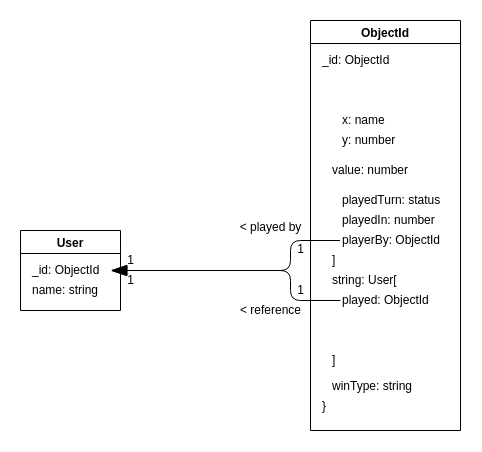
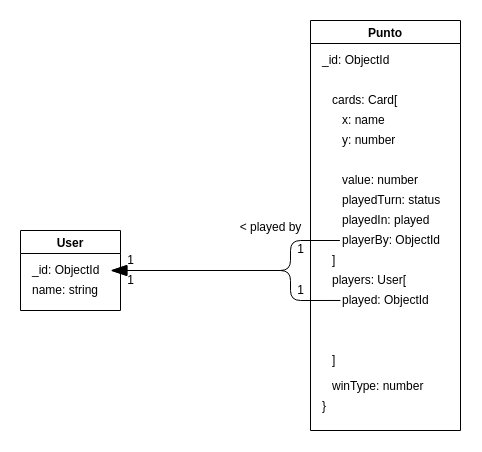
  <mxCell id="0" />
  <mxCell id="1" parent="0" />
- <mxCell id="2" value="ObjectId" style="swimlane;hachureGap=4;pointerEvents=0;startSize=23;" vertex="1" parent="1"><mxGeometry x="310" y="20" width="150" height="410" as="geometry" /></mxCell>
+ <mxCell id="2" value="Punto" style="swimlane;hachureGap=4;pointerEvents=0;startSize=23;" vertex="1" parent="1"><mxGeometry x="310" y="20" width="150" height="410" as="geometry" /></mxCell>
  <mxCell id="3" value="_id: ObjectId" style="text;html=1;align=left;verticalAlign=middle;resizable=0;points=[];autosize=1;strokeColor=none;fillColor=none;" vertex="1" parent="2"><mxGeometry x="10" y="30" width="80" height="20" as="geometry" /></mxCell>
  <mxCell id="4" value="}" style="text;html=1;align=left;verticalAlign=middle;resizable=0;points=[];autosize=1;strokeColor=none;fillColor=none;" vertex="1" parent="2"><mxGeometry x="10" y="376" width="20" height="20" as="geometry" /></mxCell>
- <mxCell id="6" value="string: User[" style="text;html=1;align=left;verticalAlign=middle;resizable=0;points=[];autosize=1;strokeColor=none;fillColor=none;" vertex="1" parent="2"><mxGeometry x="20" y="250" width="90" height="20" as="geometry" /></mxCell>
+ <mxCell id="5" value="cards: Card[" style="text;html=1;align=left;verticalAlign=middle;resizable=0;points=[];autosize=1;strokeColor=none;fillColor=none;" vertex="1" parent="2"><mxGeometry x="20" y="70" width="80" height="20" as="geometry" /></mxCell>
+ <mxCell id="6" value="players: User[" style="text;html=1;align=left;verticalAlign=middle;resizable=0;points=[];autosize=1;strokeColor=none;fillColor=none;" vertex="1" parent="2"><mxGeometry x="20" y="250" width="90" height="20" as="geometry" /></mxCell>
  <mxCell id="7" value="]" style="text;html=1;align=left;verticalAlign=middle;resizable=0;points=[];autosize=1;strokeColor=none;fillColor=none;" vertex="1" parent="2"><mxGeometry x="20" y="330" width="20" height="20" as="geometry" /></mxCell>
  <mxCell id="8" value="played: ObjectId" style="text;html=1;align=left;verticalAlign=middle;resizable=0;points=[];autosize=1;strokeColor=none;fillColor=none;" vertex="1" parent="2"><mxGeometry x="30" y="270" width="110" height="20" as="geometry" /></mxCell>
  <mxCell id="9" value="]" style="text;html=1;align=left;verticalAlign=middle;resizable=0;points=[];autosize=1;strokeColor=none;fillColor=none;" vertex="1" parent="2"><mxGeometry x="20" y="230" width="20" height="20" as="geometry" /></mxCell>
  <mxCell id="10" value="playedTurn: status" style="text;html=1;align=left;verticalAlign=middle;resizable=0;points=[];autosize=1;strokeColor=none;fillColor=none;" vertex="1" parent="2"><mxGeometry x="30" y="170" width="120" height="20" as="geometry" /></mxCell>
  <mxCell id="11" value="playerBy: ObjectId" style="text;html=1;align=left;verticalAlign=middle;resizable=0;points=[];autosize=1;strokeColor=none;fillColor=none;" vertex="1" parent="2"><mxGeometry x="30" y="210" width="110" height="20" as="geometry" /></mxCell>
- <mxCell id="12" value="playedIn: number" style="text;html=1;align=left;verticalAlign=middle;resizable=0;points=[];autosize=1;strokeColor=none;fillColor=none;" vertex="1" parent="2"><mxGeometry x="30" y="190" width="110" height="20" as="geometry" /></mxCell>
+ <mxCell id="12" value="playedIn: played" style="text;html=1;align=left;verticalAlign=middle;resizable=0;points=[];autosize=1;strokeColor=none;fillColor=none;" vertex="1" parent="2"><mxGeometry x="30" y="190" width="110" height="20" as="geometry" /></mxCell>
  <mxCell id="13" value="x: name" style="text;html=1;align=left;verticalAlign=middle;resizable=0;points=[];autosize=1;strokeColor=none;fillColor=none;" vertex="1" parent="2"><mxGeometry x="30" y="90" width="70" height="20" as="geometry" /></mxCell>
  <mxCell id="14" value="y: number" style="text;html=1;align=left;verticalAlign=middle;resizable=0;points=[];autosize=1;strokeColor=none;fillColor=none;" vertex="1" parent="2"><mxGeometry x="30" y="110" width="70" height="20" as="geometry" /></mxCell>
- <mxCell id="15" value="value: number" style="text;html=1;align=left;verticalAlign=middle;resizable=0;points=[];autosize=1;strokeColor=none;fillColor=none;" vertex="1" parent="2"><mxGeometry x="20" y="140" width="90" height="20" as="geometry" /></mxCell>
- <mxCell id="16" value="winType: string" style="text;html=1;align=left;verticalAlign=middle;resizable=0;points=[];autosize=1;strokeColor=none;fillColor=none;" vertex="1" parent="2"><mxGeometry x="20" y="356" width="100" height="20" as="geometry" /></mxCell>
+ <mxCell id="15" value="value: number" style="text;html=1;align=left;verticalAlign=middle;resizable=0;points=[];autosize=1;strokeColor=none;fillColor=none;" vertex="1" parent="2"><mxGeometry x="30" y="150" width="90" height="20" as="geometry" /></mxCell>
+ <mxCell id="16" value="winType: number" style="text;html=1;align=left;verticalAlign=middle;resizable=0;points=[];autosize=1;strokeColor=none;fillColor=none;" vertex="1" parent="2"><mxGeometry x="20" y="356" width="100" height="20" as="geometry" /></mxCell>
  <mxCell id="17" value="User" style="swimlane;hachureGap=4;pointerEvents=0;startSize=23;" vertex="1" parent="1"><mxGeometry x="20" y="230" width="100" height="80" as="geometry" /></mxCell>
  <mxCell id="18" value="_id: ObjectId" style="text;html=1;align=left;verticalAlign=middle;resizable=0;points=[];autosize=1;strokeColor=none;fillColor=none;" vertex="1" parent="17"><mxGeometry x="10" y="30" width="80" height="20" as="geometry" /></mxCell>
  <mxCell id="19" value="name: string" style="text;html=1;align=left;verticalAlign=middle;resizable=0;points=[];autosize=1;strokeColor=none;fillColor=none;" vertex="1" parent="17"><mxGeometry x="10" y="50" width="80" height="20" as="geometry" /></mxCell>
  <mxCell id="20" value="" style="endArrow=blockThin;html=1;startSize=14;endSize=14;sourcePerimeterSpacing=8;targetPerimeterSpacing=8;verticalAlign=middle;endFill=1;exitX=-0.005;exitY=0.5;exitDx=0;exitDy=0;exitPerimeter=0;entryX=1.003;entryY=0.5;entryDx=0;entryDy=0;entryPerimeter=0;" edge="1" parent="1" source="11" target="18"><mxGeometry width="50" height="50" relative="1" as="geometry"><mxPoint x="280" y="230" as="sourcePoint" /><mxPoint x="140" y="280" as="targetPoint" /><Array as="points"><mxPoint x="290" y="240" /><mxPoint x="290" y="270" /></Array></mxGeometry></mxCell>
  <mxCell id="21" value="" style="endArrow=blockThin;html=1;startSize=14;endSize=14;sourcePerimeterSpacing=8;targetPerimeterSpacing=8;verticalAlign=middle;endFill=1;exitX=-0.001;exitY=0.499;exitDx=0;exitDy=0;exitPerimeter=0;entryX=1.004;entryY=0.5;entryDx=0;entryDy=0;entryPerimeter=0;" edge="1" parent="1" source="8" target="18"><mxGeometry width="50" height="50" relative="1" as="geometry"><mxPoint x="349.45" y="250" as="sourcePoint" /><mxPoint x="120.24" y="280" as="targetPoint" /><Array as="points"><mxPoint x="290" y="300" /><mxPoint x="290" y="270" /></Array></mxGeometry></mxCell>
  <mxCell id="22" value="&amp;lt; played by" style="text;html=1;align=center;verticalAlign=middle;resizable=0;points=[];autosize=1;strokeColor=none;fillColor=none;" vertex="1" parent="1"><mxGeometry x="230" y="217" width="80" height="20" as="geometry" /></mxCell>
  <mxCell id="23" value="1" style="text;html=1;align=center;verticalAlign=middle;resizable=0;points=[];autosize=1;strokeColor=none;fillColor=none;" vertex="1" parent="1"><mxGeometry x="290" y="239" width="20" height="20" as="geometry" /></mxCell>
  <mxCell id="24" value="1" style="text;html=1;align=center;verticalAlign=middle;resizable=0;points=[];autosize=1;strokeColor=none;fillColor=none;" vertex="1" parent="1"><mxGeometry x="120" y="250" width="20" height="20" as="geometry" /></mxCell>
  <mxCell id="25" value="1" style="text;html=1;align=center;verticalAlign=middle;resizable=0;points=[];autosize=1;strokeColor=none;fillColor=none;" vertex="1" parent="1"><mxGeometry x="290" y="280" width="20" height="20" as="geometry" /></mxCell>
  <mxCell id="26" value="1" style="text;html=1;align=center;verticalAlign=middle;resizable=0;points=[];autosize=1;strokeColor=none;fillColor=none;" vertex="1" parent="1"><mxGeometry x="120" y="270" width="20" height="20" as="geometry" /></mxCell>
- <mxCell id="27" value="&amp;lt; reference" style="text;html=1;align=center;verticalAlign=middle;resizable=0;points=[];autosize=1;strokeColor=none;fillColor=none;" vertex="1" parent="1"><mxGeometry x="230" y="300" width="80" height="20" as="geometry" /></mxCell>
